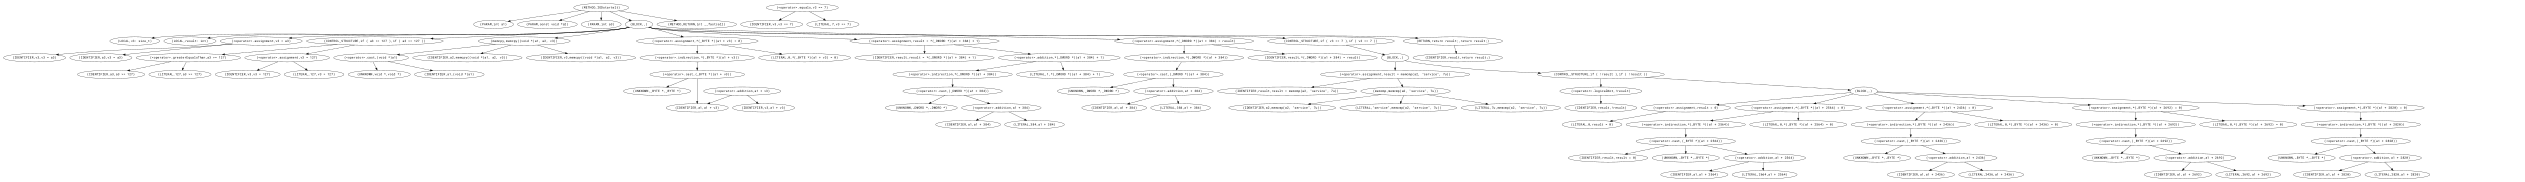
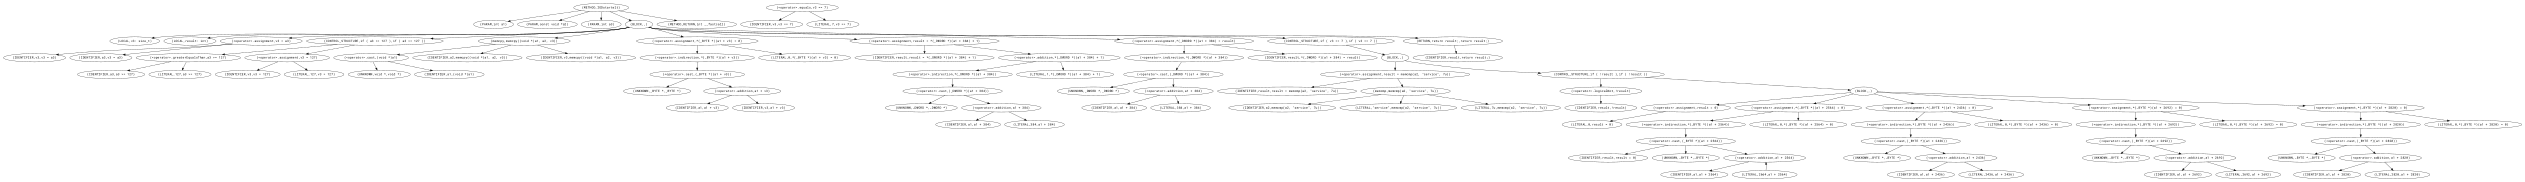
  digraph {
    fontname="Roboto Mono"
    node [fontname="Roboto Mono"]
    edge [fontname="Roboto Mono"]
    n1 [label="(METHOD,IGDstartelt)"]
    n2 [label="(PARAM,int a1)"]
    n3 [label="(PARAM,const void *a2)"]
    n4 [label="(PARAM,int a3)"]
    n5 [label="(BLOCK,,)"]
    n6 [label="(METHOD_RETURN,int __fastcall)"]
    n7 [label="(LOCAL,v3: size_t)"]
    n8 [label="(LOCAL,result: int)"]
    n9 [label="(<operator>.assignment,v3 = a3)"]
    n10 [label="(CONTROL_STRUCTURE,if ( a3 >= 127 ),if ( a3 >= 127 ))"]
    n11 [label="(memcpy,memcpy((void *)a1, a2, v3))"]
    n12 [label="(<operator>.assignment,*(_BYTE *)(a1 + v3) = 0)"]
    n13 [label="(<operator>.assignment,result = *(_DWORD *)(a1 + 384) + 1)"]
    n14 [label="(<operator>.assignment,*(_DWORD *)(a1 + 384) = result)"]
    n15 [label="(CONTROL_STRUCTURE,if ( v3 == 7 ),if ( v3 == 7 ))"]
    n16 [label="(RETURN,return result;,return result;)"]
    n17 [label="(IDENTIFIER,v3,v3 = a3)"]
    n18 [label="(IDENTIFIER,a3,v3 = a3)"]
    n19 [label="(<operator>.greaterEqualsThan,a3 >= 127)"]
    n20 [label="(<operator>.assignment,v3 = 127)"]
    n21 [label="(<operator>.cast,(void *)a1)"]
    n22 [label="(IDENTIFIER,a2,memcpy((void *)a1, a2, v3))"]
    n23 [label="(IDENTIFIER,v3,memcpy((void *)a1, a2, v3))"]
    n24 [label="(<operator>.indirection,*(_BYTE *)(a1 + v3))"]
    n25 [label="(LITERAL,0,*(_BYTE *)(a1 + v3) = 0)"]
    n26 [label="(IDENTIFIER,result,result = *(_DWORD *)(a1 + 384) + 1)"]
    n27 [label="(<operator>.addition,*(_DWORD *)(a1 + 384) + 1)"]
    n28 [label="(<operator>.indirection,*(_DWORD *)(a1 + 384))"]
    n29 [label="(IDENTIFIER,result,*(_DWORD *)(a1 + 384) = result)"]
    n30 [label="(BLOCK,,)"]
    n31 [label="(IDENTIFIER,result,return result;)"]
    n32 [label="(IDENTIFIER,a3,a3 >= 127)"]
    n33 [label="(LITERAL,127,a3 >= 127)"]
    n34 [label="(IDENTIFIER,v3,v3 = 127)"]
    n35 [label="(LITERAL,127,v3 = 127)"]
    n36 [label="(UNKNOWN,void *,void *)"]
    n37 [label="(IDENTIFIER,a1,(void *)a1)"]
    n38 [label="(<operator>.cast,(_BYTE *)(a1 + v3))"]
    n39 [label="(UNKNOWN,_BYTE *,_BYTE *)"]
    n40 [label="(<operator>.addition,a1 + v3)"]
    n41 [label="(IDENTIFIER,a1,a1 + v3)"]
    n42 [label="(IDENTIFIER,v3,a1 + v3)"]
    n43 [label="(<operator>.indirection,*(_DWORD *)(a1 + 384))"]
    n44 [label="(LITERAL,1,*(_DWORD *)(a1 + 384) + 1)"]
    n45 [label="(<operator>.cast,(_DWORD *)(a1 + 384))"]
    n46 [label="(UNKNOWN,_DWORD *,_DWORD *)"]
    n47 [label="(<operator>.addition,a1 + 384)"]
    n48 [label="(IDENTIFIER,a1,a1 + 384)"]
    n49 [label="(LITERAL,384,a1 + 384)"]
    n50 [label="(<operator>.cast,(_DWORD *)(a1 + 384))"]
    n51 [label="(UNKNOWN,_DWORD *,_DWORD *)"]
    n52 [label="(<operator>.addition,a1 + 384)"]
    n53 [label="(IDENTIFIER,a1,a1 + 384)"]
    n54 [label="(LITERAL,384,a1 + 384)"]
    n55 [label="(<operator>.equals,v3 == 7)"]
    n56 [label="(IDENTIFIER,v3,v3 == 7)"]
    n57 [label="(LITERAL,7,v3 == 7)"]
    n58 [label="(<operator>.assignment,result = memcmp(a2, \"service\", 7u))"]
    n59 [label="(CONTROL_STRUCTURE,if ( !result ),if ( !result ))"]
    n60 [label="(IDENTIFIER,result,result = memcmp(a2, \"service\", 7u))"]
    n61 [label="(memcmp,memcmp(a2, \"service\", 7u))"]
    n62 [label="(<operator>.logicalNot,!result)"]
    n63 [label="(BLOCK,,)"]
    n64 [label="(IDENTIFIER,a2,memcmp(a2, \"service\", 7u))"]
    n65 [label="(LITERAL,\"service\",memcmp(a2, \"service\", 7u))"]
    n66 [label="(LITERAL,7u,memcmp(a2, \"service\", 7u))"]
    n67 [label="(IDENTIFIER,result,!result)"]
    n68 [label="(<operator>.assignment,result = 0)"]
    n69 [label="(<operator>.assignment,*(_BYTE *)(a1 + 2564) = 0)"]
    n70 [label="(<operator>.assignment,*(_BYTE *)(a1 + 2436) = 0)"]
    n71 [label="(<operator>.assignment,*(_BYTE *)(a1 + 2692) = 0)"]
    n72 [label="(<operator>.assignment,*(_BYTE *)(a1 + 2820) = 0)"]
    n73 [label="(LITERAL,0,result = 0)"]
    n74 [label="(<operator>.indirection,*(_BYTE *)(a1 + 2564))"]
    n75 [label="(LITERAL,0,*(_BYTE *)(a1 + 2564) = 0)"]
    n76 [label="(<operator>.indirection,*(_BYTE *)(a1 + 2436))"]
    n77 [label="(LITERAL,0,*(_BYTE *)(a1 + 2436) = 0)"]
    n78 [label="(<operator>.indirection,*(_BYTE *)(a1 + 2692))"]
    n79 [label="(LITERAL,0,*(_BYTE *)(a1 + 2692) = 0)"]
    n80 [label="(<operator>.indirection,*(_BYTE *)(a1 + 2820))"]
+   n81 [label="(LITERAL,0,*(_BYTE *)(a1 + 2820) = 0)"]
    n82 [label="(IDENTIFIER,result,result = 0)"]
    n83 [label="(<operator>.cast,(_BYTE *)(a1 + 2564))"]
    n84 [label="(UNKNOWN,_BYTE *,_BYTE *)"]
    n85 [label="(<operator>.addition,a1 + 2564)"]
    n86 [label="(IDENTIFIER,a1,a1 + 2564)"]
    n87 [label="(LITERAL,2664,a1 + 2564)"]
    n88 [label="(<operator>.cast,(_BYTE *)(a1 + 2436))"]
    n89 [label="(UNKNOWN,_BYTE *,_BYTE *)"]
    n90 [label="(<operator>.addition,a1 + 2436)"]
    n91 [label="(IDENTIFIER,a1,a1 + 2436)"]
    n92 [label="(LITERAL,2436,a1 + 2436)"]
    n93 [label="(<operator>.cast,(_BYTE *)(a1 + 2692))"]
    n94 [label="(UNKNOWN,_BYTE *,_BYTE *)"]
    n95 [label="(<operator>.addition,a1 + 2692)"]
    n96 [label="(IDENTIFIER,a1,a1 + 2692)"]
    n97 [label="(LITERAL,2692,a1 + 2692)"]
    n98 [label="(<operator>.cast,(_BYTE *)(a1 + 2820))"]
    n99 [label="(UNKNOWN,_BYTE *,_BYTE *)"]
    n100 [label="(<operator>.addition,a1 + 2820)"]
    n101 [label="(IDENTIFIER,a1,a1 + 2820)"]
    n102 [label="(LITERAL,2820,a1 + 2820)"]
    n1 -> n2
    n1 -> n3
    n1 -> n4
    n1 -> n5
    n1 -> n6
    n5 -> n7
    n5 -> n8
    n5 -> n9
    n5 -> n10
    n5 -> n11
    n5 -> n12
    n5 -> n13
    n5 -> n14
    n5 -> n15
    n5 -> n16
    n9 -> n17
    n9 -> n18
    n10 -> n19
    n10 -> n20
    n11 -> n21
    n11 -> n22
    n11 -> n23
    n12 -> n24
    n12 -> n25
    n13 -> n26
    n13 -> n27
    n14 -> n28
    n14 -> n29
    n15 -> n30
    n16 -> n31
    n19 -> n32
    n19 -> n33
    n20 -> n34
    n20 -> n35
    n21 -> n36
    n21 -> n37
    n24 -> n38
    n27 -> n43
    n27 -> n44
    n28 -> n50
    n30 -> n58
    n30 -> n59
    n38 -> n39
-   n38 -> n41
+   n38 -> n40
    n40 -> n41
    n40 -> n42
    n43 -> n45
    n45 -> n46
    n45 -> n47
    n47 -> n48
    n47 -> n49
    n50 -> n51
    n50 -> n52
    n52 -> n53
    n52 -> n54
    n55 -> n56
    n55 -> n57
    n58 -> n60
    n58 -> n61
    n59 -> n62
    n59 -> n63
    n61 -> n64
    n61 -> n65
    n61 -> n66
    n62 -> n67
    n63 -> n68
    n63 -> n69
    n63 -> n70
    n63 -> n71
    n63 -> n72
    n68 -> n73
    n69 -> n74
    n69 -> n75
    n70 -> n76
    n70 -> n77
    n71 -> n78
    n71 -> n79
    n72 -> n80
+   n72 -> n81
    n74 -> n83
    n76 -> n88
    n78 -> n93
    n80 -> n98
    n83 -> n82
    n83 -> n84
    n83 -> n85
    n85 -> n86
-   n85 -> n87
+   n87 -> n85
    n88 -> n89
    n88 -> n90
    n90 -> n91
    n90 -> n92
    n93 -> n94
    n93 -> n95
    n95 -> n96
    n95 -> n97
    n98 -> n99
    n98 -> n100
    n100 -> n101
    n100 -> n102
  }
